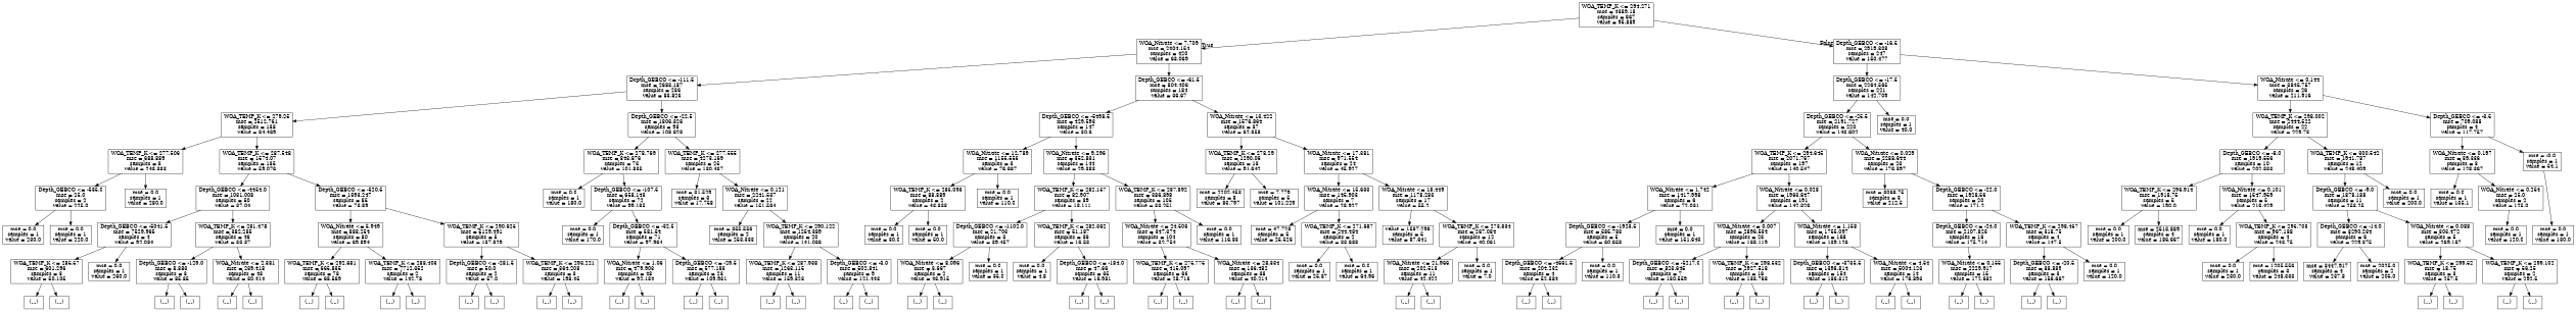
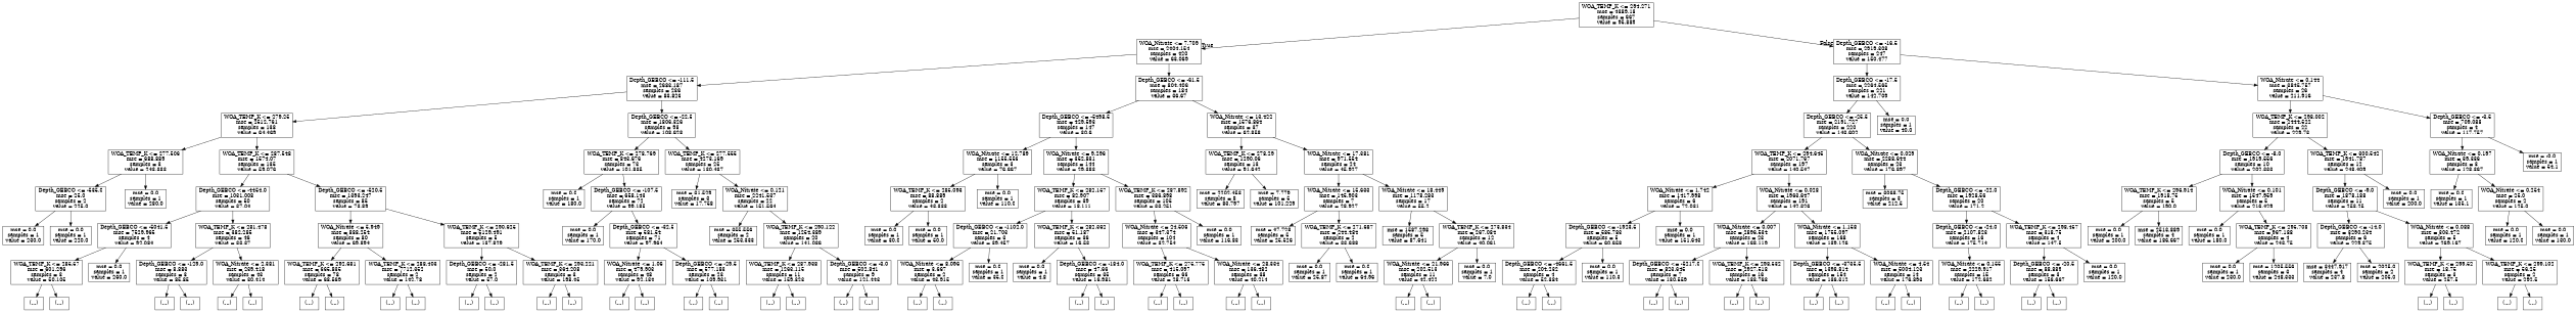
  digraph {
    node [shape=box]
    n1 [label="WOA_TEMP_K <= 294.271\nmse = 4389.18\nsamples = 667\nvalue = 95.889"]
    n2 [label="WOA_Nitrate <= 7.709\nmse = 2404.154\nsamples = 420\nvalue = 63.069"]
    n3 [label="Depth_GEBCO <= -16.5\nmse = 2919.308\nsamples = 247\nvalue = 150.477"]
    n4 [label="Depth_GEBCO <= -111.5\nmse = 2683.187\nsamples = 236\nvalue = 83.826"]
    n5 [label="Depth_GEBCO <= -61.5\nmse = 804.406\nsamples = 184\nvalue = 36.67"]
    n6 [label="Depth_GEBCO <= -17.5\nmse = 2264.565\nsamples = 221\nvalue = 142.709"]
    n7 [label="WOA_Nitrate <= 0.144\nmse = 3845.757\nsamples = 26\nvalue = 211.916"]
    n8 [label="WOA_TEMP_K <= 279.25\nmse = 2512.761\nsamples = 138\nvalue = 64.469"]
    n9 [label="Depth_GEBCO <= -22.5\nmse = 1806.326\nsamples = 98\nvalue = 108.628"]
    n10 [label="Depth_GEBCO <= -5498.5\nmse = 429.593\nsamples = 147\nvalue = 30.6"]
    n11 [label="WOA_Nitrate <= 13.422\nmse = 1576.864\nsamples = 37\nvalue = 62.858"]
    n12 [label="WOA_TEMP_K <= 277.506\nmse = 688.889\nsamples = 3\nvalue = 243.333"]
    n13 [label="WOA_TEMP_K <= 287.548\nmse = 1574.07\nsamples = 135\nvalue = 59.076"]
    n14 [label="WOA_TEMP_K <= 278.769\nmse = 843.676\nsamples = 73\nvalue = 101.835"]
    n15 [label="WOA_TEMP_K <= 277.555\nmse = 4273.169\nsamples = 25\nvalue = 130.437"]
    n16 [label="Depth_GEBCO <= -535.0\nmse = 25.0\nsamples = 2\nvalue = 225.0"]
    n17 [label="mse = 0.0\nsamples = 1\nvalue = 280.0"]
    n18 [label="Depth_GEBCO <= -4454.0\nmse = 1031.008\nsamples = 50\nvalue = 37.04"]
    n19 [label="Depth_GEBCO <= -520.5\nmse = 1393.247\nsamples = 85\nvalue = 73.89"]
    n20 [label="mse = 0.0\nsamples = 1\nvalue = 230.0"]
    n21 [label="mse = 0.0\nsamples = 1\nvalue = 220.0"]
    n22 [label="Depth_GEBCO <= -5041.5\nmse = 7529.965\nsamples = 4\nvalue = 92.084"]
    n23 [label="WOA_TEMP_K <= 281.478\nmse = 382.285\nsamples = 46\nvalue = 33.37"]
    n24 [label="WOA_Nitrate <= 5.949\nmse = 888.254\nsamples = 80\nvalue = 69.894"]
    n25 [label="WOA_TEMP_K <= 290.625\nmse = 5129.491\nsamples = 5\nvalue = 137.829"]
    n26 [label="WOA_TEMP_K <= 285.57\nmse = 601.296\nsamples = 3\nvalue = 50.105"]
    n27 [label="mse = 0.0\nsamples = 1\nvalue = 260.0"]
    n28 [label="Depth_GEBCO <= -129.0\nmse = 8.883\nsamples = 3\nvalue = 85.85"]
    n29 [label="WOA_Nitrate <= 2.381\nmse = 239.418\nsamples = 43\nvalue = 30.414"]
    n30 [label="(...)"]
    n31 [label="(...)"]
    n32 [label="(...)"]
    n33 [label="(...)"]
    n34 [label="(...)"]
    n35 [label="(...)"]
    n36 [label="WOA_TEMP_K <= 292.681\nmse = 665.835\nsamples = 78\nvalue = 68.569"]
    n37 [label="WOA_TEMP_K <= 288.403\nmse = 7712.352\nsamples = 2\nvalue = 142.78"]
    n38 [label="Depth_GEBCO <= -281.5\nmse = 50.0\nsamples = 2\nvalue = 57.0"]
    n39 [label="WOA_TEMP_K <= 293.221\nmse = 364.208\nsamples = 3\nvalue = 198.45"]
    n40 [label="(...)"]
    n41 [label="(...)"]
    n42 [label="(...)"]
    n43 [label="(...)"]
    n44 [label="(...)"]
    n45 [label="(...)"]
    n46 [label="(...)"]
    n47 [label="(...)"]
    n48 [label="mse = 0.0\nsamples = 1\nvalue = 180.0"]
    n49 [label="Depth_GEBCO <= -107.5\nmse = 658.143\nsamples = 72\nvalue = 99.185"]
    n50 [label="mse = 31.529\nsamples = 3\nvalue = 17.758"]
    n51 [label="WOA_Nitrate <= 0.121\nmse = 2241.537\nsamples = 22\nvalue = 151.564"]
    n52 [label="mse = 0.0\nsamples = 1\nvalue = 170.0"]
    n53 [label="Depth_GEBCO <= -32.5\nmse = 581.54\nsamples = 71\nvalue = 97.964"]
    n54 [label="WOA_Nitrate <= 1.06\nmse = 479.903\nsamples = 48\nvalue = 92.134"]
    n55 [label="Depth_GEBCO <= -29.5\nmse = 577.183\nsamples = 23\nvalue = 109.931"]
    n56 [label="(...)"]
    n57 [label="(...)"]
    n58 [label="(...)"]
    n59 [label="(...)"]
    n60 [label="mse = 355.556\nsamples = 2\nvalue = 253.333"]
    n61 [label="WOA_TEMP_K <= 290.122\nmse = 1254.389\nsamples = 20\nvalue = 141.036"]
    n62 [label="WOA_TEMP_K <= 287.938\nmse = 1263.115\nsamples = 11\nvalue = 159.323"]
    n63 [label="Depth_GEBCO <= -3.0\nmse = 502.841\nsamples = 9\nvalue = 121.443"]
    n64 [label="(...)"]
    n65 [label="(...)"]
    n66 [label="(...)"]
    n67 [label="(...)"]
    n68 [label="WOA_Nitrate <= 12.789\nmse = 1155.556\nsamples = 3\nvalue = 76.667"]
    n69 [label="WOA_Nitrate <= 9.296\nmse = 352.831\nsamples = 144\nvalue = 29.383"]
    n70 [label="WOA_TEMP_K <= 278.29\nmse = 1290.06\nsamples = 13\nvalue = 91.642"]
    n71 [label="WOA_Nitrate <= 17.381\nmse = 971.554\nsamples = 24\nvalue = 45.927"]
    n72 [label="WOA_TEMP_K <= 285.093\nmse = 88.889\nsamples = 2\nvalue = 43.333"]
    n73 [label="mse = 0.0\nsamples = 1\nvalue = 110.0"]
    n74 [label="WOA_TEMP_K <= 282.157\nmse = 82.907\nsamples = 39\nvalue = 18.111"]
    n75 [label="WOA_TEMP_K <= 287.892\nmse = 386.898\nsamples = 105\nvalue = 33.251"]
    n76 [label="mse = 0.0\nsamples = 1\nvalue = 30.0"]
    n77 [label="mse = 0.0\nsamples = 1\nvalue = 50.0"]
    n78 [label="Depth_GEBCO <= -1102.0\nmse = 21.703\nsamples = 3\nvalue = 39.457"]
    n79 [label="WOA_TEMP_K <= 282.362\nmse = 51.187\nsamples = 36\nvalue = 16.53"]
    n80 [label="WOA_Nitrate <= 24.506\nmse = 347.374\nsamples = 104\nvalue = 32.754"]
    n81 [label="mse = 0.0\nsamples = 1\nvalue = 116.83"]
    n82 [label="WOA_Nitrate <= 8.096\nmse = 3.667\nsamples = 2\nvalue = 43.915"]
    n83 [label="mse = 0.0\nsamples = 1\nvalue = 35.0"]
    n84 [label="mse = 0.0\nsamples = 1\nvalue = 4.8"]
    n85 [label="Depth_GEBCO <= -184.0\nmse = 47.66\nsamples = 35\nvalue = 16.981"]
    n86 [label="(...)"]
    n87 [label="(...)"]
    n88 [label="(...)"]
    n89 [label="(...)"]
    n90 [label="WOA_TEMP_K <= 275.775\nmse = 415.097\nsamples = 66\nvalue = 28.716"]
    n91 [label="WOA_Nitrate <= 28.334\nmse = 136.482\nsamples = 38\nvalue = 40.214"]
    n92 [label="(...)"]
    n93 [label="(...)"]
    n94 [label="(...)"]
    n95 [label="(...)"]
    n96 [label="mse = 2202.453\nsamples = 8\nvalue = 83.797"]
    n97 [label="mse = 7.779\nsamples = 5\nvalue = 101.229"]
    n98 [label="WOA_Nitrate <= 15.633\nmse = 145.903\nsamples = 7\nvalue = 28.927"]
    n99 [label="WOA_Nitrate <= 18.449\nmse = 1178.283\nsamples = 17\nvalue = 55.2"]
    n100 [label="mse = 47.728\nsamples = 5\nvalue = 25.526"]
    n101 [label="WOA_TEMP_K <= 271.687\nmse = 244.484\nsamples = 2\nvalue = 33.688"]
-   n102 [label="value = 1587.298\nsamples = 5\nvalue = 87.641"]
+   n102 [label="mse = 1587.298\nsamples = 5\nvalue = 87.641"]
    n103 [label="WOA_TEMP_K <= 273.834\nmse = 267.084\nsamples = 12\nvalue = 40.061"]
    n104 [label="mse = 0.0\nsamples = 1\nvalue = 25.87"]
    n105 [label="mse = 0.0\nsamples = 1\nvalue = 64.96"]
    n106 [label="WOA_Nitrate <= 21.966\nmse = 202.513\nsamples = 11\nvalue = 42.422"]
    n107 [label="mse = 0.0\nsamples = 1\nvalue = 7.0"]
    n108 [label="(...)"]
    n109 [label="(...)"]
    n110 [label="Depth_GEBCO <= -25.5\nmse = 2191.727\nsamples = 220\nvalue = 143.602"]
    n111 [label="mse = 0.0\nsamples = 1\nvalue = 40.0"]
    n112 [label="WOA_TEMP_K <= 298.002\nmse = 2444.522\nsamples = 22\nvalue = 229.73"]
    n113 [label="Depth_GEBCO <= -3.5\nmse = 709.088\nsamples = 4\nvalue = 117.757"]
    n114 [label="WOA_TEMP_K <= 294.645\nmse = 2071.767\nsamples = 197\nvalue = 140.547"]
    n115 [label="WOA_Nitrate <= 0.029\nmse = 2288.644\nsamples = 23\nvalue = 176.897"]
    n116 [label="WOA_Nitrate <= 1.742\nmse = 1417.998\nsamples = 6\nvalue = 72.031"]
    n117 [label="WOA_Nitrate <= 0.028\nmse = 1963.647\nsamples = 191\nvalue = 142.326"]
    n118 [label="mse = 3068.75\nsamples = 3\nvalue = 212.5"]
    n119 [label="Depth_GEBCO <= -22.0\nmse = 1928.56\nsamples = 20\nvalue = 171.2"]
    n120 [label="Depth_GEBCO <= -1923.5\nmse = 585.783\nsamples = 5\nvalue = 60.658"]
    n121 [label="mse = 0.0\nsamples = 1\nvalue = 151.643"]
    n122 [label="WOA_Nitrate <= 0.007\nmse = 2896.534\nsamples = 23\nvalue = 168.119"]
    n123 [label="WOA_Nitrate <= 1.158\nmse = 1755.097\nsamples = 168\nvalue = 139.126"]
    n124 [label="Depth_GEBCO <= -4661.5\nmse = 204.232\nsamples = 4\nvalue = 52.384"]
    n125 [label="mse = 0.0\nsamples = 1\nvalue = 110.3"]
    n126 [label="(...)"]
    n127 [label="(...)"]
    n128 [label="Depth_GEBCO <= -5217.0\nmse = 823.645\nsamples = 7\nvalue = 130.559"]
    n129 [label="WOA_TEMP_K <= 298.532\nmse = 2927.518\nsamples = 16\nvalue = 183.768"]
    n130 [label="Depth_GEBCO <= -3735.5\nmse = 1398.814\nsamples = 154\nvalue = 136.312"]
    n131 [label="WOA_Nitrate <= 4.54\nmse = 5004.123\nsamples = 14\nvalue = 176.893"]
    n132 [label="(...)"]
    n133 [label="(...)"]
    n134 [label="(...)"]
    n135 [label="(...)"]
    n136 [label="(...)"]
    n137 [label="(...)"]
    n138 [label="(...)"]
    n139 [label="(...)"]
    n140 [label="Depth_GEBCO <= -24.0\nmse = 2107.823\nsamples = 16\nvalue = 175.714"]
    n141 [label="WOA_TEMP_K <= 298.457\nmse = 318.75\nsamples = 4\nvalue = 147.5"]
    n142 [label="WOA_Nitrate <= 0.155\nmse = 2229.917\nsamples = 15\nvalue = 172.632"]
    n143 [label="Depth_GEBCO <= -20.5\nmse = 88.889\nsamples = 3\nvalue = 156.667"]
    n144 [label="mse = 0.0\nsamples = 1\nvalue = 120.0"]
    n145 [label="(...)"]
    n146 [label="(...)"]
    n147 [label="(...)"]
    n148 [label="(...)"]
    n149 [label="Depth_GEBCO <= -8.0\nmse = 1919.556\nsamples = 10\nvalue = 202.333"]
    n150 [label="WOA_TEMP_K <= 300.542\nmse = 1941.787\nsamples = 12\nvalue = 248.409"]
    n151 [label="WOA_Nitrate <= 0.197\nmse = 39.336\nsamples = 3\nvalue = 128.367"]
    n152 [label="mse = -0.0\nsamples = 1\nvalue = 54.1"]
    n153 [label="WOA_TEMP_K <= 296.914\nmse = 1918.75\nsamples = 5\nvalue = 190.0"]
    n154 [label="WOA_Nitrate <= 0.101\nmse = 1547.959\nsamples = 5\nvalue = 216.429"]
    n155 [label="Depth_GEBCO <= -9.0\nmse = 1878.188\nsamples = 11\nvalue = 253.25"]
    n156 [label="mse = 0.0\nsamples = 1\nvalue = 200.0"]
    n157 [label="mse = 0.0\nsamples = 1\nvalue = 200.0"]
    n158 [label="mse = 2513.889\nsamples = 4\nvalue = 186.667"]
    n159 [label="mse = 0.0\nsamples = 1\nvalue = 180.0"]
    n160 [label="WOA_TEMP_K <= 295.708\nmse = 967.188\nsamples = 4\nvalue = 243.75"]
    n161 [label="mse = 0.0\nsamples = 1\nvalue = 230.0"]
    n162 [label="mse = 1205.556\nsamples = 3\nvalue = 248.333"]
    n163 [label="Depth_GEBCO <= -14.0\nmse = 3290.234\nsamples = 6\nvalue = 229.375"]
    n164 [label="WOA_Nitrate <= 0.088\nmse = 303.472\nsamples = 5\nvalue = 269.167"]
    n165 [label="mse = 3447.917\nsamples = 4\nvalue = 237.8"]
    n166 [label="mse = 2025.0\nsamples = 2\nvalue = 205.0"]
    n167 [label="WOA_TEMP_K <= 299.52\nmse = 18.75\nsamples = 3\nvalue = 257.5"]
    n168 [label="WOA_TEMP_K <= 299.102\nmse = 56.25\nsamples = 2\nvalue = 292.5"]
    n169 [label="(...)"]
    n170 [label="(...)"]
    n171 [label="(...)"]
    n172 [label="(...)"]
    n173 [label="mse = 0.0\nsamples = 1\nvalue = 135.1"]
    n174 [label="WOA_Nitrate <= 0.254\nmse = 25.0\nsamples = 2\nvalue = 125.0"]
    n175 [label="mse = 0.0\nsamples = 1\nvalue = 120.0"]
    n176 [label="mse = 0.0\nsamples = 1\nvalue = 130.0"]
    n1 -> n2 [headlabel=True labelangle=45 labeldistance=2.5]
    n1 -> n3 [headlabel=False labelangle=-45 labeldistance=2.5]
    n2 -> n4
    n2 -> n5
    n3 -> n6
    n3 -> n7
    n4 -> n8
    n4 -> n9
    n5 -> n10
    n5 -> n11
    n6 -> n110
    n6 -> n111
    n7 -> n112
    n7 -> n113
    n8 -> n12
    n8 -> n13
    n9 -> n14
    n9 -> n15
    n10 -> n68
    n10 -> n69
    n11 -> n70
    n11 -> n71
    n12 -> n16
    n12 -> n17
    n13 -> n18
    n13 -> n19
    n14 -> n48
    n14 -> n49
    n15 -> n50
    n15 -> n51
    n16 -> n20
    n16 -> n21
    n18 -> n22
    n18 -> n23
    n19 -> n24
    n19 -> n25
    n22 -> n26
    n22 -> n27
    n23 -> n28
    n23 -> n29
    n24 -> n36
    n24 -> n37
    n25 -> n38
    n25 -> n39
    n26 -> n30
    n26 -> n31
    n28 -> n32
    n28 -> n33
    n29 -> n34
    n29 -> n35
    n36 -> n40
    n36 -> n41
    n37 -> n42
    n37 -> n43
    n38 -> n44
    n38 -> n45
    n39 -> n46
    n39 -> n47
    n49 -> n52
    n49 -> n53
    n51 -> n60
    n51 -> n61
    n53 -> n54
    n53 -> n55
    n54 -> n56
    n54 -> n57
    n55 -> n58
    n55 -> n59
    n61 -> n62
    n61 -> n63
    n62 -> n64
    n62 -> n65
    n63 -> n66
    n63 -> n67
    n68 -> n72
    n68 -> n73
    n69 -> n74
    n69 -> n75
    n70 -> n96
    n70 -> n97
    n71 -> n98
    n71 -> n99
    n72 -> n76
    n72 -> n77
    n74 -> n78
    n74 -> n79
    n75 -> n80
    n75 -> n81
    n78 -> n82
    n78 -> n83
    n79 -> n84
    n79 -> n85
    n80 -> n90
    n80 -> n91
    n82 -> n86
    n82 -> n87
    n85 -> n88
    n85 -> n89
    n90 -> n92
    n90 -> n93
    n91 -> n94
    n91 -> n95
    n98 -> n100
    n98 -> n101
    n99 -> n102
    n99 -> n103
    n101 -> n104
    n101 -> n105
    n103 -> n106
    n103 -> n107
    n106 -> n108
    n106 -> n109
    n110 -> n114
    n110 -> n115
    n112 -> n149
    n112 -> n150
    n113 -> n151
    n113 -> n152
    n114 -> n116
    n114 -> n117
    n115 -> n118
    n115 -> n119
    n116 -> n120
    n116 -> n121
    n117 -> n122
    n117 -> n123
    n119 -> n140
    n119 -> n141
    n120 -> n124
    n120 -> n125
    n122 -> n128
    n122 -> n129
    n123 -> n130
    n123 -> n131
    n124 -> n126
    n124 -> n127
    n128 -> n132
    n128 -> n133
    n129 -> n134
    n129 -> n135
    n130 -> n136
    n130 -> n137
    n131 -> n138
    n131 -> n139
    n140 -> n142
    n141 -> n143
    n141 -> n144
    n142 -> n145
    n142 -> n146
    n143 -> n147
    n143 -> n148
    n149 -> n153
    n149 -> n154
    n150 -> n155
    n150 -> n156
    n151 -> n173
    n151 -> n174
    n153 -> n157
    n153 -> n158
    n154 -> n159
    n154 -> n160
    n155 -> n163
    n155 -> n164
    n160 -> n161
    n160 -> n162
    n163 -> n165
    n163 -> n166
    n164 -> n167
    n164 -> n168
    n167 -> n169
    n167 -> n170
    n168 -> n171
    n168 -> n172
    n174 -> n175
-   n152 -> n176
+   n174 -> n176
  }
